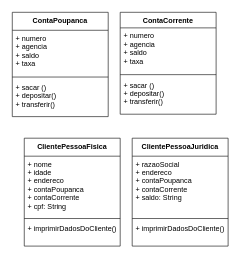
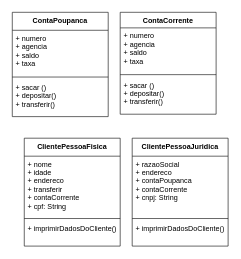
  <mxCell id="0" />
  <mxCell id="1" parent="0" />
  <mxCell id="2" value="ContaPoupanca" style="swimlane;fontStyle=1;align=center;verticalAlign=top;childLayout=stackLayout;horizontal=1;startSize=30;horizontalStack=0;resizeParent=1;resizeParentMax=0;resizeLast=0;collapsible=1;marginBottom=0;" parent="1" vertex="1"><mxGeometry x="20" y="20" width="160" height="174" as="geometry"><mxRectangle x="40" y="250" width="120" height="26" as="alternateBounds" /></mxGeometry></mxCell>
  <mxCell id="3" value="+ numero&#10;+ agencia &#10;+ saldo&#10;+ taxa" style="text;strokeColor=none;fillColor=none;align=left;verticalAlign=top;spacingLeft=4;spacingRight=4;overflow=hidden;rotatable=0;points=[[0,0.5],[1,0.5]];portConstraint=eastwest;" parent="2" vertex="1"><mxGeometry y="30" width="160" height="74" as="geometry" /></mxCell>
  <mxCell id="4" value="" style="line;strokeWidth=1;fillColor=none;align=left;verticalAlign=middle;spacingTop=-1;spacingLeft=3;spacingRight=3;rotatable=0;labelPosition=right;points=[];portConstraint=eastwest;" parent="2" vertex="1"><mxGeometry y="104" width="160" height="8" as="geometry" /></mxCell>
  <mxCell id="5" value="+ sacar ()&#10;+ depositar()&#10;+ transferir()" style="text;strokeColor=none;fillColor=none;align=left;verticalAlign=top;spacingLeft=4;spacingRight=4;overflow=hidden;rotatable=0;points=[[0,0.5],[1,0.5]];portConstraint=eastwest;" parent="2" vertex="1"><mxGeometry y="112" width="160" height="62" as="geometry" /></mxCell>
  <mxCell id="6" value="ContaCorrente" style="swimlane;fontStyle=1;align=center;verticalAlign=top;childLayout=stackLayout;horizontal=1;startSize=26;horizontalStack=0;resizeParent=1;resizeParentMax=0;resizeLast=0;collapsible=1;marginBottom=0;" parent="1" vertex="1"><mxGeometry x="200" y="20" width="160" height="170" as="geometry"><mxRectangle x="180" y="250" width="120" height="26" as="alternateBounds" /></mxGeometry></mxCell>
  <mxCell id="7" value="+ numero&#10;+ agencia &#10;+ saldo&#10;+ taxa" style="text;strokeColor=none;fillColor=none;align=left;verticalAlign=top;spacingLeft=4;spacingRight=4;overflow=hidden;rotatable=0;points=[[0,0.5],[1,0.5]];portConstraint=eastwest;" parent="6" vertex="1"><mxGeometry y="26" width="160" height="74" as="geometry" /></mxCell>
  <mxCell id="8" value="" style="line;strokeWidth=1;fillColor=none;align=left;verticalAlign=middle;spacingTop=-1;spacingLeft=3;spacingRight=3;rotatable=0;labelPosition=right;points=[];portConstraint=eastwest;" parent="6" vertex="1"><mxGeometry y="100" width="160" height="8" as="geometry" /></mxCell>
  <mxCell id="9" value="+ sacar ()&#10;+ depositar()&#10;+ transferir()" style="text;strokeColor=none;fillColor=none;align=left;verticalAlign=top;spacingLeft=4;spacingRight=4;overflow=hidden;rotatable=0;points=[[0,0.5],[1,0.5]];portConstraint=eastwest;" parent="6" vertex="1"><mxGeometry y="108" width="160" height="62" as="geometry" /></mxCell>
  <mxCell id="10" value="ClientePessoaFisica" style="swimlane;fontStyle=1;align=center;verticalAlign=top;childLayout=stackLayout;horizontal=1;startSize=30;horizontalStack=0;resizeParent=1;resizeParentMax=0;resizeLast=0;collapsible=1;marginBottom=0;" parent="1" vertex="1"><mxGeometry x="40" y="230" width="160" height="180" as="geometry"><mxRectangle x="40" y="250" width="120" height="26" as="alternateBounds" /></mxGeometry></mxCell>
- <mxCell id="11" value="+ nome&#10;+ idade&#10;+ endereco&#10;+ contaPoupanca&#10;+ contaCorrente &#10;+ cpf: String" style="text;strokeColor=none;fillColor=none;align=left;verticalAlign=top;spacingLeft=4;spacingRight=4;overflow=hidden;rotatable=0;points=[[0,0.5],[1,0.5]];portConstraint=eastwest;" parent="10" vertex="1"><mxGeometry y="30" width="160" height="100" as="geometry" /></mxCell>
+ <mxCell id="11" value="+ nome&#10;+ idade&#10;+ endereco&#10;+ transferir&#10;+ contaCorrente &#10;+ cpf: String" style="text;strokeColor=none;fillColor=none;align=left;verticalAlign=top;spacingLeft=4;spacingRight=4;overflow=hidden;rotatable=0;points=[[0,0.5],[1,0.5]];portConstraint=eastwest;" parent="10" vertex="1"><mxGeometry y="30" width="160" height="100" as="geometry" /></mxCell>
  <mxCell id="12" value="" style="line;strokeWidth=1;fillColor=none;align=left;verticalAlign=middle;spacingTop=-1;spacingLeft=3;spacingRight=3;rotatable=0;labelPosition=right;points=[];portConstraint=eastwest;" parent="10" vertex="1"><mxGeometry y="130" width="160" height="8" as="geometry" /></mxCell>
  <mxCell id="13" value="+ imprimirDadosDoCliente()" style="text;strokeColor=none;fillColor=none;align=left;verticalAlign=top;spacingLeft=4;spacingRight=4;overflow=hidden;rotatable=0;points=[[0,0.5],[1,0.5]];portConstraint=eastwest;" parent="10" vertex="1"><mxGeometry y="138" width="160" height="42" as="geometry" /></mxCell>
  <mxCell id="14" value="ClientePessoaJuridica" style="swimlane;fontStyle=1;align=center;verticalAlign=top;childLayout=stackLayout;horizontal=1;startSize=30;horizontalStack=0;resizeParent=1;resizeParentMax=0;resizeLast=0;collapsible=1;marginBottom=0;" parent="1" vertex="1"><mxGeometry x="220" y="230" width="160" height="180" as="geometry"><mxRectangle x="40" y="250" width="120" height="26" as="alternateBounds" /></mxGeometry></mxCell>
- <mxCell id="15" value="+ razaoSocial&#10;+ endereco&#10;+ contaPoupanca&#10;+ contaCorrente&#10;+ saldo: String" style="text;strokeColor=none;fillColor=none;align=left;verticalAlign=top;spacingLeft=4;spacingRight=4;overflow=hidden;rotatable=0;points=[[0,0.5],[1,0.5]];portConstraint=eastwest;" parent="14" vertex="1"><mxGeometry y="30" width="160" height="100" as="geometry" /></mxCell>
+ <mxCell id="15" value="+ razaoSocial&#10;+ endereco&#10;+ contaPoupanca&#10;+ contaCorrente&#10;+ cnpj: String" style="text;strokeColor=none;fillColor=none;align=left;verticalAlign=top;spacingLeft=4;spacingRight=4;overflow=hidden;rotatable=0;points=[[0,0.5],[1,0.5]];portConstraint=eastwest;" parent="14" vertex="1"><mxGeometry y="30" width="160" height="100" as="geometry" /></mxCell>
  <mxCell id="16" value="" style="line;strokeWidth=1;fillColor=none;align=left;verticalAlign=middle;spacingTop=-1;spacingLeft=3;spacingRight=3;rotatable=0;labelPosition=right;points=[];portConstraint=eastwest;" parent="14" vertex="1"><mxGeometry y="130" width="160" height="8" as="geometry" /></mxCell>
  <mxCell id="17" value="+ imprimirDadosDoCliente()" style="text;strokeColor=none;fillColor=none;align=left;verticalAlign=top;spacingLeft=4;spacingRight=4;overflow=hidden;rotatable=0;points=[[0,0.5],[1,0.5]];portConstraint=eastwest;" parent="14" vertex="1"><mxGeometry y="138" width="160" height="42" as="geometry" /></mxCell>
